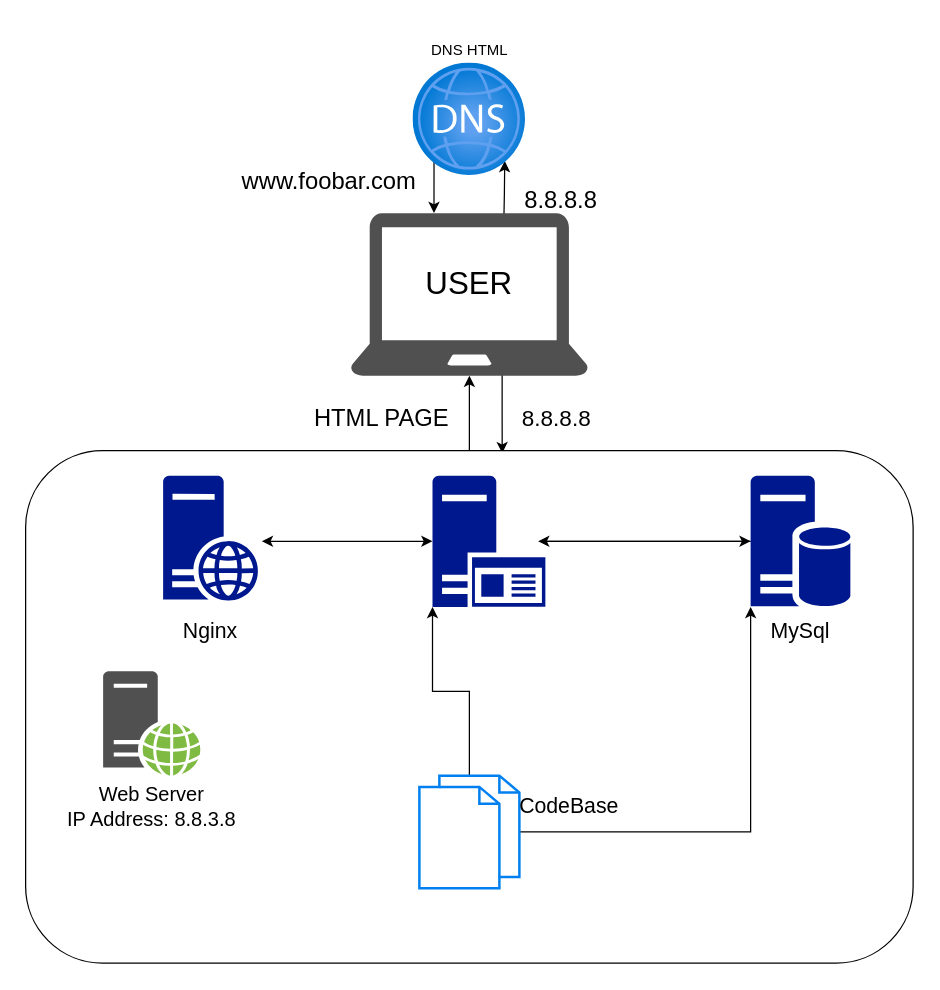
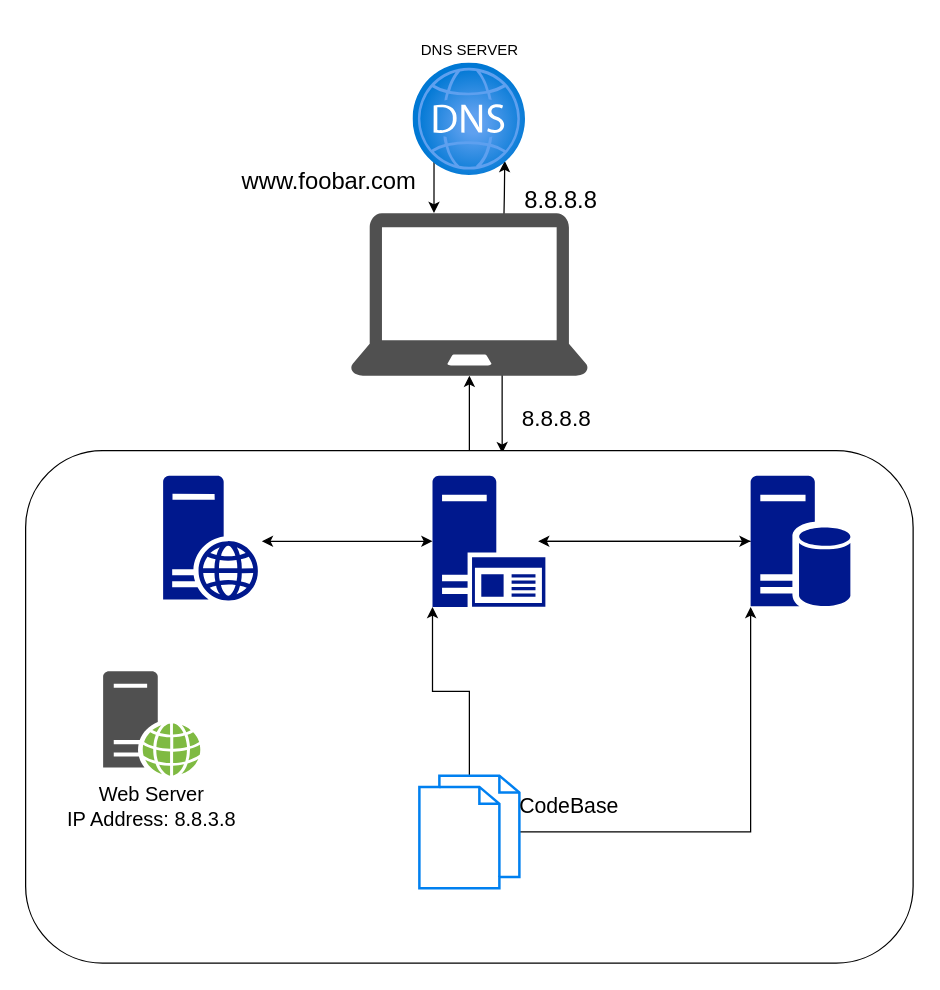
  <mxCell id="0" />
  <mxCell id="1" parent="0" />
- <mxCell id="2" value="DNS HTML" style="text;html=1;strokeColor=none;fillColor=none;align=center;verticalAlign=middle;whiteSpace=wrap;rounded=0;" vertex="1" parent="1"><mxGeometry x="328" width="95" height="40" as="geometry" y="20" /></mxCell>
+ <mxCell id="2" value="DNS SERVER" style="text;html=1;strokeColor=none;fillColor=none;align=center;verticalAlign=middle;whiteSpace=wrap;rounded=0;" vertex="1" parent="1"><mxGeometry x="328" width="95" height="40" as="geometry" y="20" /></mxCell>
  <mxCell id="3" style="edgeStyle=orthogonalEdgeStyle;rounded=0;orthogonalLoop=1;jettySize=auto;html=1;exitX=0;exitY=1;exitDx=0;exitDy=0;" edge="1" parent="1" target="12"><mxGeometry relative="1" as="geometry"><mxPoint x="346.716" y="128.284" as="sourcePoint" /><mxPoint x="347.5" y="180" as="targetPoint" /><Array as="points"><mxPoint x="347" y="160" /><mxPoint x="347" y="160" /></Array></mxGeometry></mxCell>
  <mxCell id="4" style="edgeStyle=orthogonalEdgeStyle;rounded=0;orthogonalLoop=1;jettySize=auto;html=1;exitX=0.75;exitY=0;exitDx=0;exitDy=0;entryX=1;entryY=1;entryDx=0;entryDy=0;" edge="1" parent="1"><mxGeometry relative="1" as="geometry"><mxPoint x="402.5" y="180" as="sourcePoint" /><mxPoint x="403.284" y="128.284" as="targetPoint" /></mxGeometry></mxCell>
  <mxCell id="5" style="edgeStyle=orthogonalEdgeStyle;rounded=0;orthogonalLoop=1;jettySize=auto;html=1;exitX=0.638;exitY=0.995;exitDx=0;exitDy=0;entryX=0.537;entryY=0.005;entryDx=0;entryDy=0;entryPerimeter=0;exitPerimeter=0;" edge="1" parent="1" source="12" target="10"><mxGeometry relative="1" as="geometry"><mxPoint x="402.5" y="300" as="sourcePoint" /></mxGeometry></mxCell>
  <mxCell id="6" value="&lt;font style=&quot;font-size: 18px;&quot;&gt;8.8.8.8&lt;/font&gt;" style="text;html=1;strokeColor=none;fillColor=none;align=center;verticalAlign=middle;whiteSpace=wrap;rounded=0;" vertex="1" parent="1"><mxGeometry x="415" y="320" width="60" height="30" as="geometry" /></mxCell>
  <mxCell id="7" value="&lt;font style=&quot;font-size: 19px;&quot;&gt;8.8.8.8&lt;/font&gt;" style="text;html=1;strokeColor=none;fillColor=none;align=center;verticalAlign=middle;whiteSpace=wrap;rounded=0;" vertex="1" parent="1"><mxGeometry x="405.5" y="140" width="84.5" height="40" as="geometry" /></mxCell>
  <mxCell id="8" value="&lt;font style=&quot;font-size: 19px;&quot;&gt;www.foobar.com&lt;/font&gt;" style="text;html=1;strokeColor=none;fillColor=none;align=center;verticalAlign=middle;whiteSpace=wrap;rounded=0;" vertex="1" parent="1"><mxGeometry x="189.5" y="130" width="145.5" height="30" as="geometry" /></mxCell>
  <mxCell id="9" style="edgeStyle=orthogonalEdgeStyle;rounded=0;orthogonalLoop=1;jettySize=auto;html=1;exitX=0.5;exitY=0;exitDx=0;exitDy=0;entryX=0.5;entryY=1;entryDx=0;entryDy=0;" edge="1" parent="1" source="10"><mxGeometry relative="1" as="geometry"><mxPoint x="375" y="300" as="targetPoint" /></mxGeometry></mxCell>
  <mxCell id="10" value="" style="rounded=1;whiteSpace=wrap;html=1;" vertex="1" parent="1"><mxGeometry x="20" y="360" width="710" height="410" as="geometry" /></mxCell>
- <mxCell id="11" value="&lt;font style=&quot;font-size: 19px;&quot;&gt;HTML PAGE&lt;/font&gt;" style="text;html=1;strokeColor=none;fillColor=none;align=center;verticalAlign=middle;whiteSpace=wrap;rounded=0;" vertex="1" parent="1"><mxGeometry x="240" y="320" width="130" height="30" as="geometry" /></mxCell>
  <mxCell id="12" value="" style="sketch=0;pointerEvents=1;shadow=0;dashed=0;html=1;strokeColor=none;fillColor=#505050;labelPosition=center;verticalLabelPosition=bottom;verticalAlign=top;outlineConnect=0;align=center;shape=mxgraph.office.devices.laptop;" vertex="1" parent="1"><mxGeometry x="280" y="170" width="190" height="130" as="geometry" /></mxCell>
- <mxCell id="13" value="&lt;font style=&quot;font-size: 25px;&quot;&gt;USER&lt;/font&gt;" style="text;html=1;strokeColor=none;fillColor=none;align=center;verticalAlign=middle;whiteSpace=wrap;rounded=0;" vertex="1" parent="1"><mxGeometry x="345" y="210" width="60" height="30" as="geometry" /></mxCell>
  <mxCell id="14" style="edgeStyle=orthogonalEdgeStyle;rounded=0;orthogonalLoop=1;jettySize=auto;html=1;entryX=0;entryY=1;entryDx=0;entryDy=0;entryPerimeter=0;" edge="1" parent="1" source="16" target="21"><mxGeometry relative="1" as="geometry" /></mxCell>
  <mxCell id="15" style="edgeStyle=orthogonalEdgeStyle;rounded=0;orthogonalLoop=1;jettySize=auto;html=1;entryX=0;entryY=1;entryDx=0;entryDy=0;entryPerimeter=0;" edge="1" parent="1" source="16" target="19"><mxGeometry relative="1" as="geometry" /></mxCell>
  <mxCell id="16" value="" style="html=1;verticalLabelPosition=bottom;align=center;labelBackgroundColor=#ffffff;verticalAlign=top;strokeWidth=2;strokeColor=#0080F0;shadow=0;dashed=0;shape=mxgraph.ios7.icons.documents;" vertex="1" parent="1"><mxGeometry x="335" y="620" width="80" height="90" as="geometry" /></mxCell>
  <mxCell id="17" value="" style="sketch=0;aspect=fixed;pointerEvents=1;shadow=0;dashed=0;html=1;strokeColor=none;labelPosition=center;verticalLabelPosition=bottom;verticalAlign=top;align=center;fillColor=#00188D;shape=mxgraph.mscae.enterprise.web_server" vertex="1" parent="1"><mxGeometry x="130" y="380" width="76" height="100" as="geometry" /></mxCell>
  <mxCell id="18" style="edgeStyle=orthogonalEdgeStyle;rounded=0;orthogonalLoop=1;jettySize=auto;html=1;entryX=0;entryY=0.5;entryDx=0;entryDy=0;entryPerimeter=0;" edge="1" parent="1" source="19" target="21"><mxGeometry relative="1" as="geometry" /></mxCell>
  <mxCell id="19" value="" style="sketch=0;aspect=fixed;pointerEvents=1;shadow=0;dashed=0;html=1;strokeColor=none;labelPosition=center;verticalLabelPosition=bottom;verticalAlign=top;align=center;fillColor=#00188D;shape=mxgraph.mscae.enterprise.application_server2" vertex="1" parent="1"><mxGeometry x="345.5" y="380" width="90.3" height="105" as="geometry" /></mxCell>
  <mxCell id="20" style="edgeStyle=orthogonalEdgeStyle;rounded=0;orthogonalLoop=1;jettySize=auto;html=1;" edge="1" parent="1" source="21"><mxGeometry relative="1" as="geometry"><mxPoint x="430" y="432.5" as="targetPoint" /></mxGeometry></mxCell>
  <mxCell id="21" value="" style="sketch=0;aspect=fixed;pointerEvents=1;shadow=0;dashed=0;html=1;strokeColor=none;labelPosition=center;verticalLabelPosition=bottom;verticalAlign=top;align=center;fillColor=#00188D;shape=mxgraph.mscae.enterprise.database_server" vertex="1" parent="1"><mxGeometry x="600" y="380" width="79.8" height="105" as="geometry" /></mxCell>
  <mxCell id="22" value="" style="sketch=0;pointerEvents=1;shadow=0;dashed=0;html=1;strokeColor=none;fillColor=#505050;labelPosition=center;verticalLabelPosition=bottom;verticalAlign=top;outlineConnect=0;align=center;shape=mxgraph.office.servers.web_server_green;" vertex="1" parent="1"><mxGeometry x="82" y="536.5" width="78" height="83.5" as="geometry" /></mxCell>
- <mxCell id="23" value="&lt;font style=&quot;font-size: 17px;&quot;&gt;Nginx&lt;/font&gt;" style="text;html=1;strokeColor=none;fillColor=none;align=center;verticalAlign=middle;whiteSpace=wrap;rounded=0;" vertex="1" parent="1"><mxGeometry x="138" y="490" width="60" height="30" as="geometry" /></mxCell>
- <mxCell id="24" value="&lt;font style=&quot;font-size: 17px;&quot;&gt;MySql&lt;/font&gt;" style="text;html=1;strokeColor=none;fillColor=none;align=center;verticalAlign=middle;whiteSpace=wrap;rounded=0;" vertex="1" parent="1"><mxGeometry x="609.9" y="490" width="60" height="30" as="geometry" /></mxCell>
  <mxCell id="25" value="&lt;font style=&quot;font-size: 17px;&quot;&gt;CodeBase&lt;/font&gt;" style="text;html=1;strokeColor=none;fillColor=none;align=center;verticalAlign=middle;whiteSpace=wrap;rounded=0;" vertex="1" parent="1"><mxGeometry x="425" y="630" width="60" height="30" as="geometry" /></mxCell>
  <mxCell id="26" value="&lt;font style=&quot;font-size: 16px;&quot;&gt;Web Server&lt;br&gt;IP Address: 8.8.3.8&lt;/font&gt;" style="text;html=1;strokeColor=none;fillColor=none;align=center;verticalAlign=middle;whiteSpace=wrap;rounded=0;" vertex="1" parent="1"><mxGeometry x="51" y="630" width="140" height="30" as="geometry" /></mxCell>
  <mxCell id="27" value="" style="image;aspect=fixed;html=1;points=[];align=center;fontSize=12;image=img/lib/azure2/networking/DNS_Zones.svg;" vertex="1" parent="1"><mxGeometry x="330" y="50" width="90" height="90" as="geometry" /></mxCell>
  <mxCell id="28" value="" style="endArrow=classic;startArrow=classic;html=1;rounded=0;entryX=0;entryY=0.5;entryDx=0;entryDy=0;entryPerimeter=0;exitX=1.039;exitY=0.525;exitDx=0;exitDy=0;exitPerimeter=0;" edge="1" parent="1" source="17" target="19"><mxGeometry width="50" height="50" relative="1" as="geometry"><mxPoint x="130" y="450" as="sourcePoint" /><mxPoint x="180" y="400" as="targetPoint" /></mxGeometry></mxCell>
